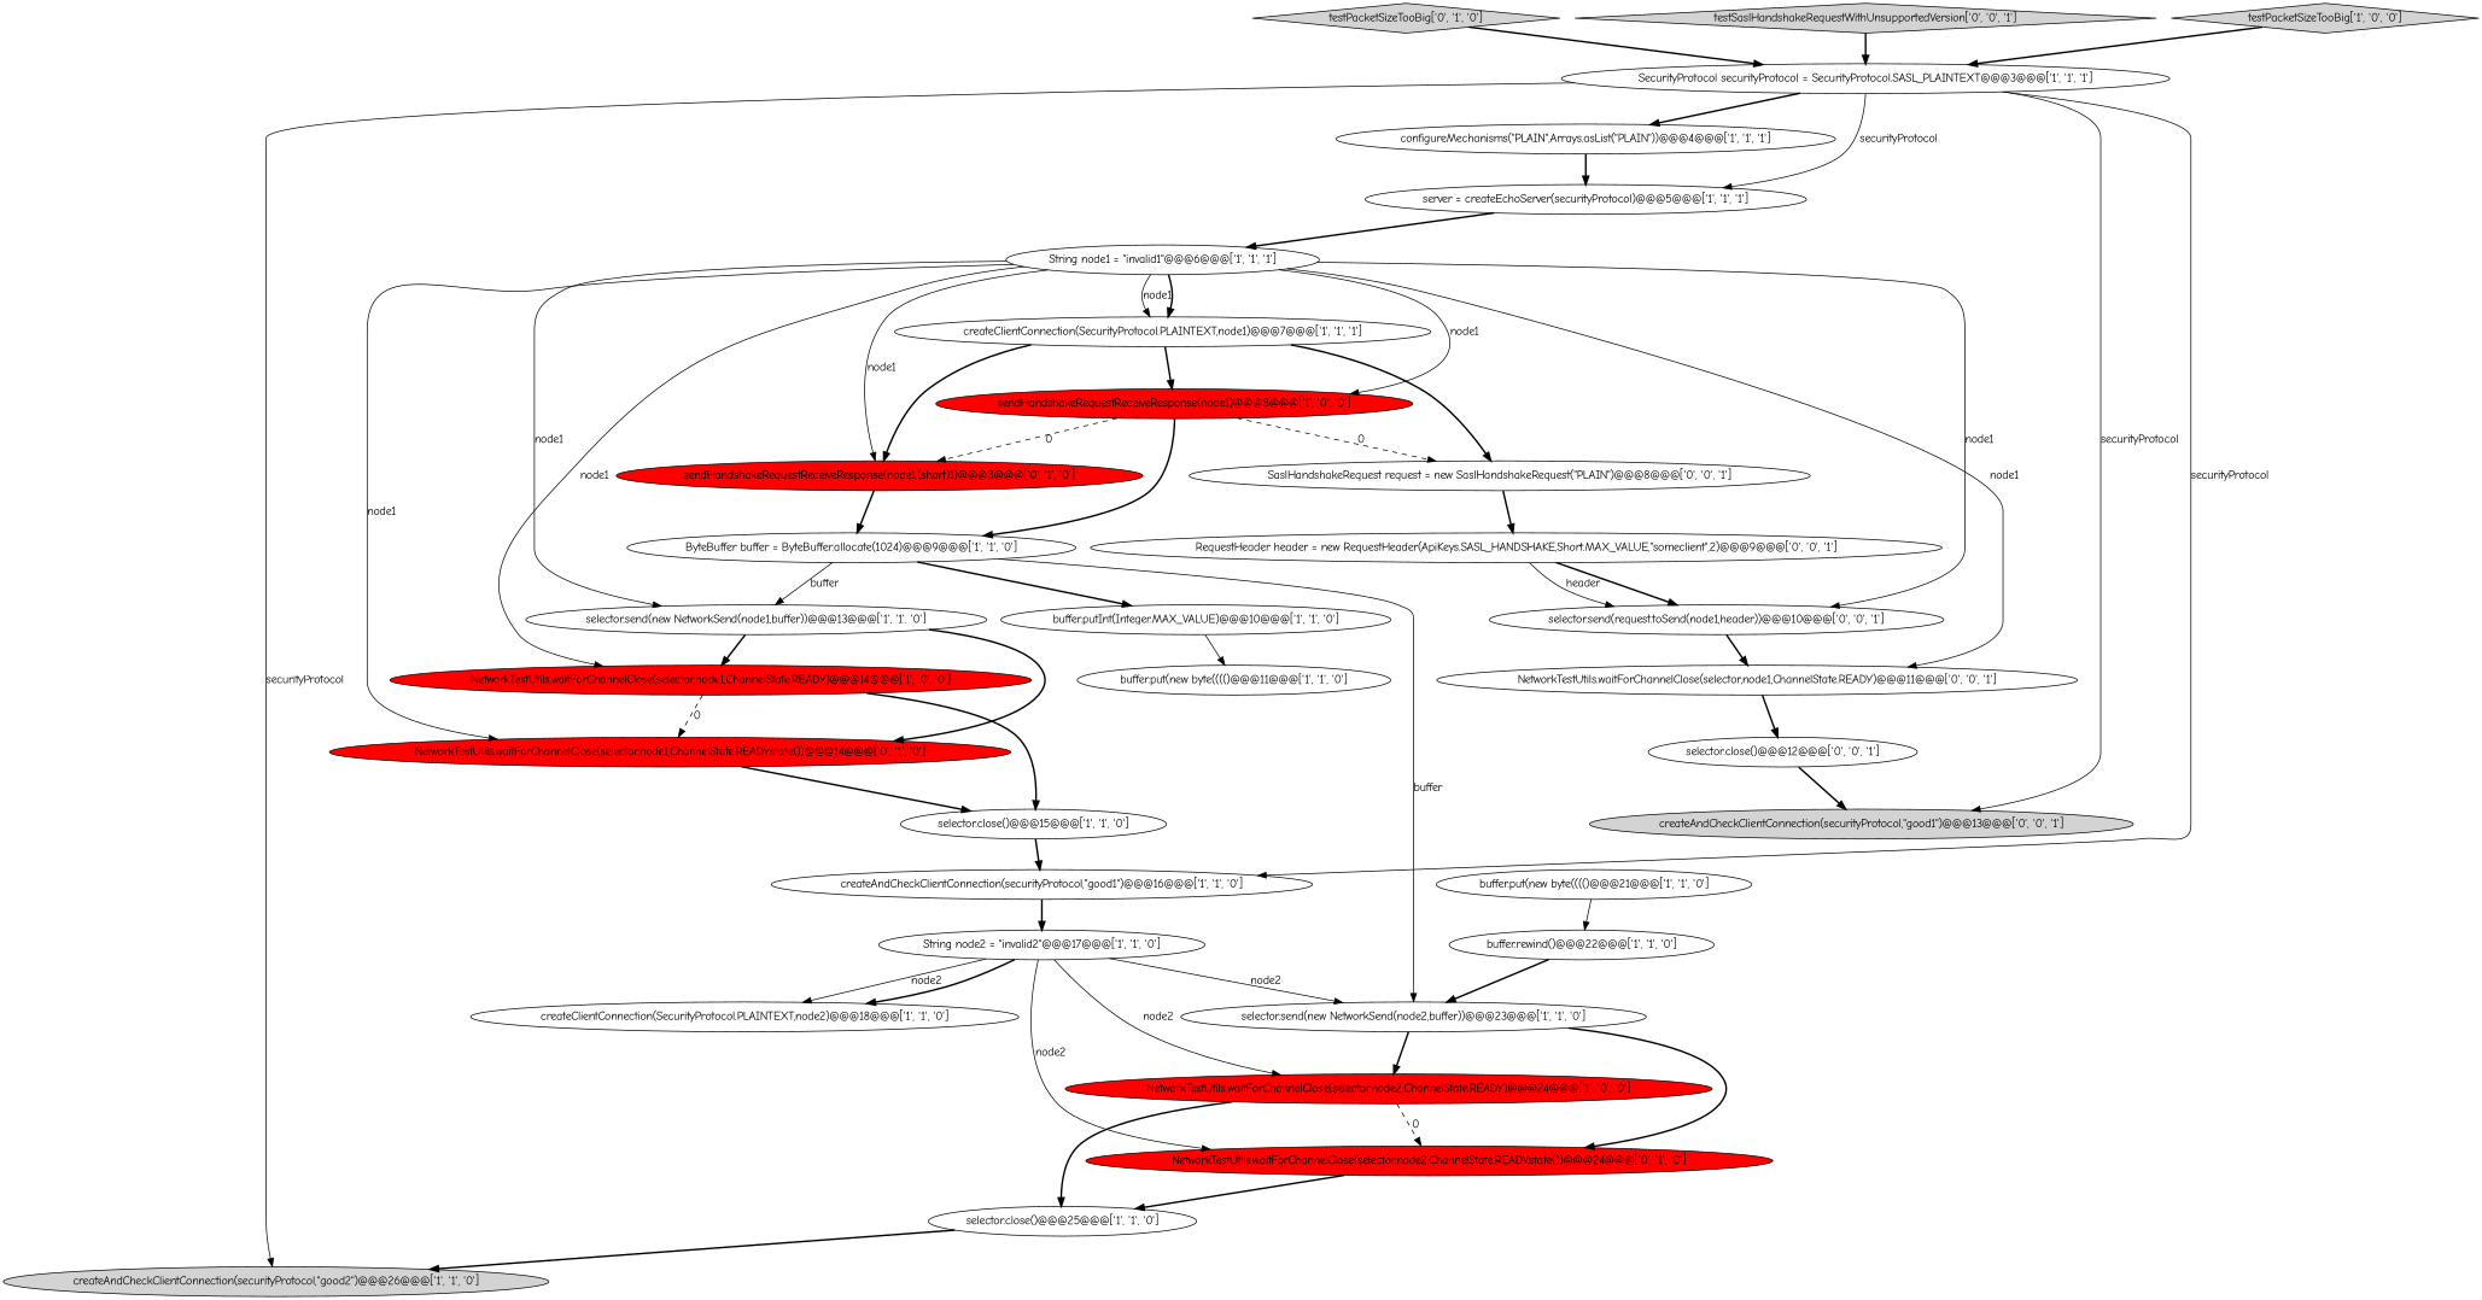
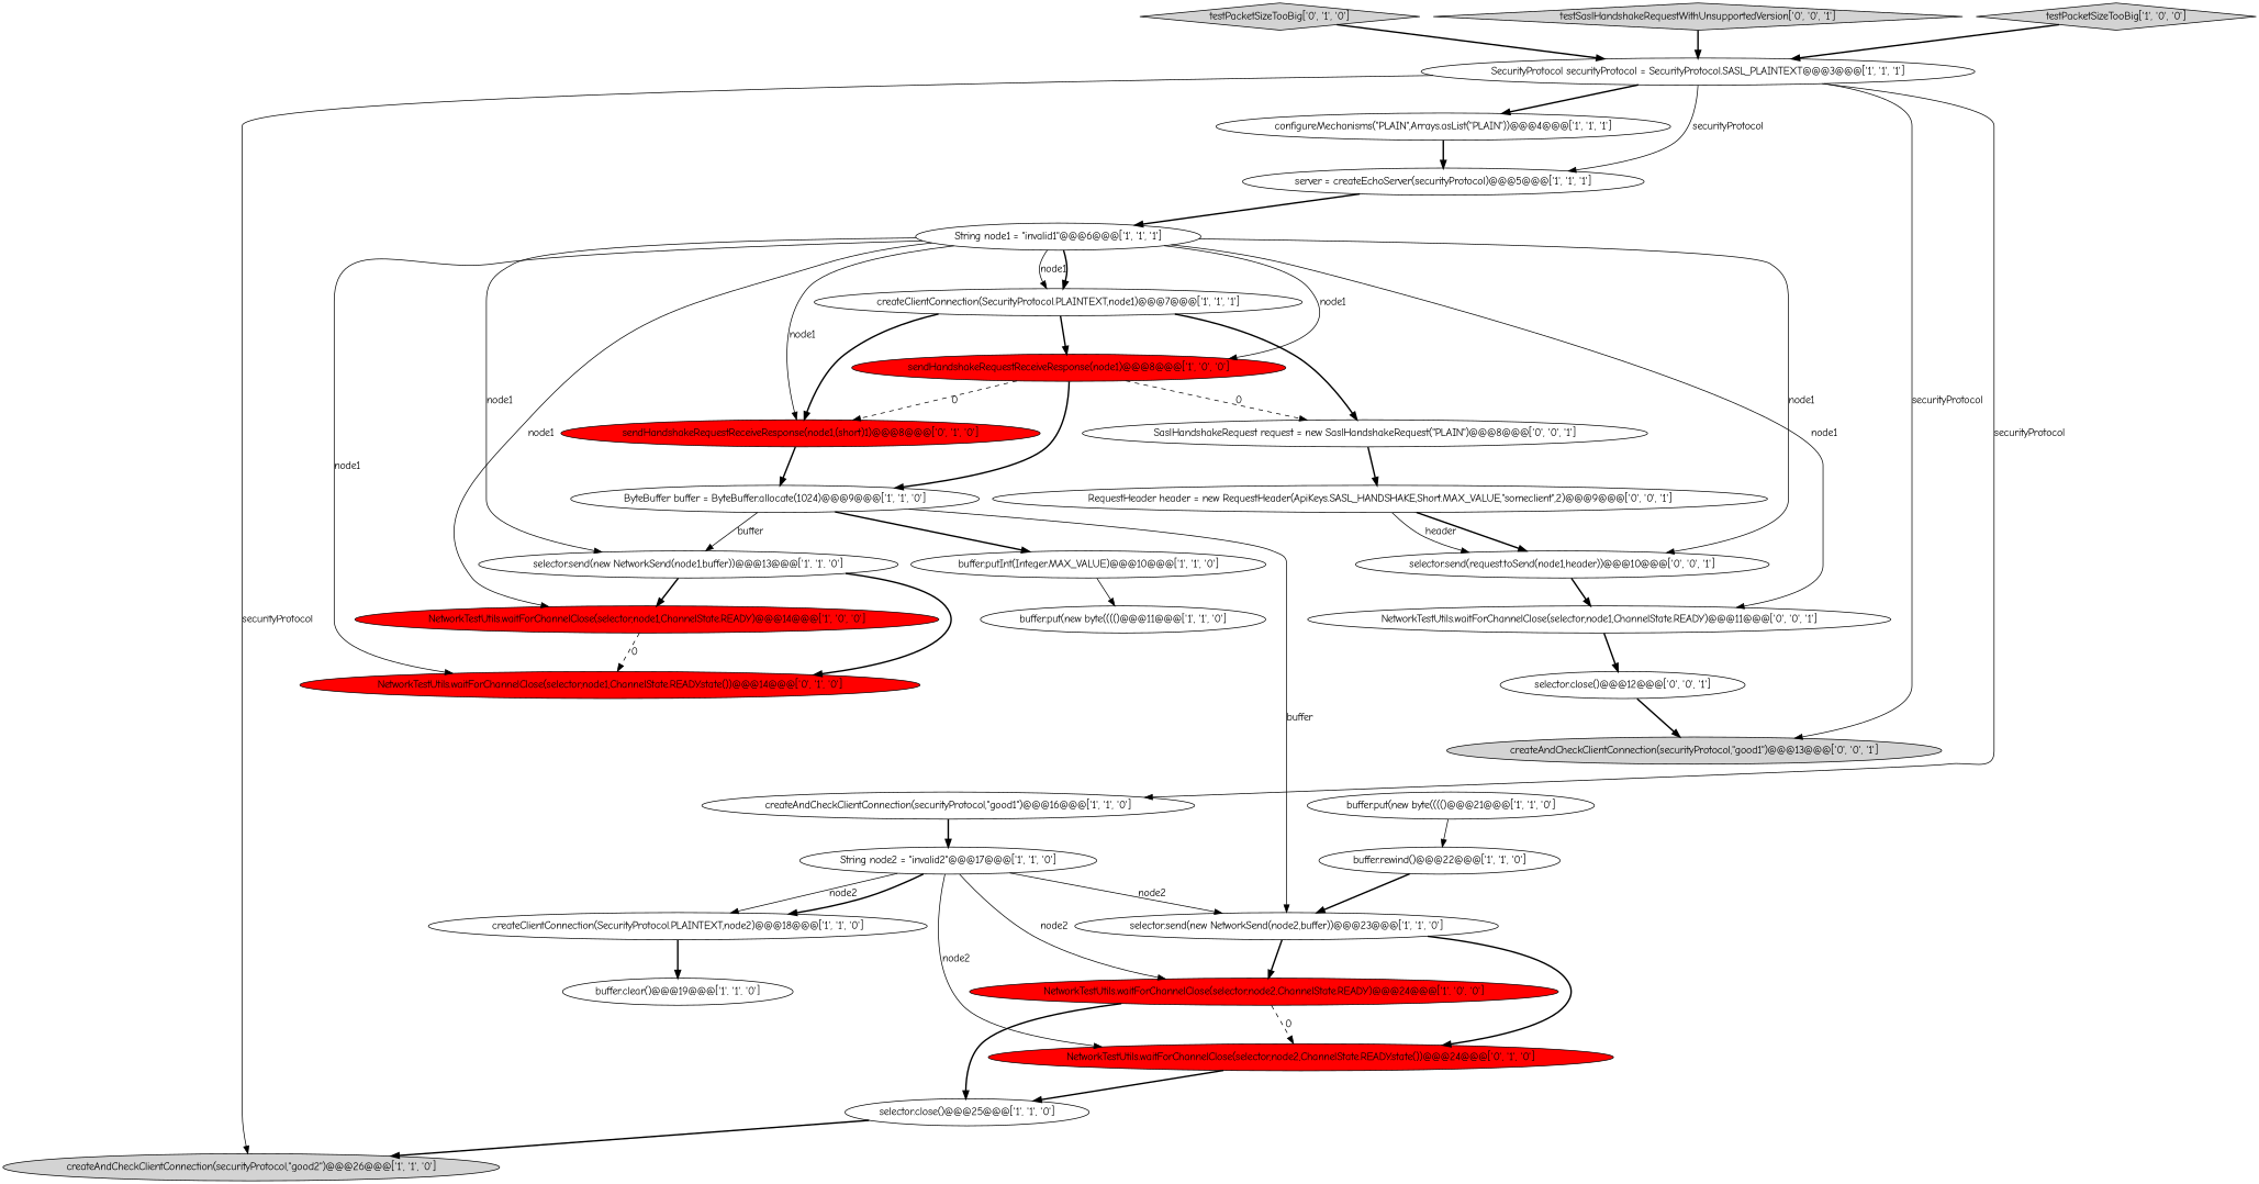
  digraph {
    fontname="Comic Neue"
    node [fillcolor=white fontname="Comic Neue" shape=ellipse style=filled]
    edge [fontname="Comic Neue" style=bold]
    n1 [label="ByteBuffer buffer = ByteBuffer.allocate(1024)@@@9@@@['1', '1', '0']"]
    n2 [label="buffer.putInt(Integer.MAX_VALUE)@@@10@@@['1', '1', '0']"]
    n3 [label="selector.send(new NetworkSend(node2,buffer))@@@23@@@['1', '1', '0']"]
    n4 [label="selector.send(new NetworkSend(node1,buffer))@@@13@@@['1', '1', '0']"]
    n5 [label="buffer.put(new byte(((()@@@11@@@['1', '1', '0']"]
    n6 [fillcolor=red label="NetworkTestUtils.waitForChannelClose(selector,node2,ChannelState.READY.state())@@@24@@@['0', '1', '0']"]
    n7 [fillcolor=red label="NetworkTestUtils.waitForChannelClose(selector,node2,ChannelState.READY)@@@24@@@['1', '0', '0']"]
    n8 [fillcolor=red label="NetworkTestUtils.waitForChannelClose(selector,node1,ChannelState.READY.state())@@@14@@@['0', '1', '0']"]
    n9 [fillcolor=red label="NetworkTestUtils.waitForChannelClose(selector,node1,ChannelState.READY)@@@14@@@['1', '0', '0']"]
    n10 [fillcolor=lightgray label="testPacketSizeTooBig['0', '1', '0']" shape=diamond]
    n11 [label="SecurityProtocol securityProtocol = SecurityProtocol.SASL_PLAINTEXT@@@3@@@['1', '1', '1']"]
    n12 [label="createAndCheckClientConnection(securityProtocol,\"good1\")@@@16@@@['1', '1', '0']"]
    n13 [fillcolor=lightgray label="createAndCheckClientConnection(securityProtocol,\"good1\")@@@13@@@['0', '0', '1']"]
    n14 [fillcolor=lightgray label="createAndCheckClientConnection(securityProtocol,\"good2\")@@@26@@@['1', '1', '0']"]
    n15 [label="server = createEchoServer(securityProtocol)@@@5@@@['1', '1', '1']"]
    n16 [label="configureMechanisms(\"PLAIN\",Arrays.asList(\"PLAIN\"))@@@4@@@['1', '1', '1']"]
    n17 [label="selector.send(request.toSend(node1,header))@@@10@@@['0', '0', '1']"]
    n18 [label="NetworkTestUtils.waitForChannelClose(selector,node1,ChannelState.READY)@@@11@@@['0', '0', '1']"]
    n19 [label="selector.close()@@@12@@@['0', '0', '1']"]
-   n20 [label="selector.close()@@@15@@@['1', '1', '0']"]
    n21 [label="String node2 = \"invalid2\"@@@17@@@['1', '1', '0']"]
    n22 [label="selector.close()@@@25@@@['1', '1', '0']"]
    n23 [fillcolor=red label="sendHandshakeRequestReceiveResponse(node1,(short)1)@@@8@@@['0', '1', '0']"]
    n24 [label="RequestHeader header = new RequestHeader(ApiKeys.SASL_HANDSHAKE,Short.MAX_VALUE,\"someclient\",2)@@@9@@@['0', '0', '1']"]
    n25 [label="createClientConnection(SecurityProtocol.PLAINTEXT,node2)@@@18@@@['1', '1', '0']"]
+   n26 [label="buffer.clear()@@@19@@@['1', '1', '0']"]
    n27 [label="SaslHandshakeRequest request = new SaslHandshakeRequest(\"PLAIN\")@@@8@@@['0', '0', '1']"]
    n28 [fillcolor=lightgray label="testSaslHandshakeRequestWithUnsupportedVersion['0', '0', '1']" shape=diamond]
    n29 [label="String node1 = \"invalid1\"@@@6@@@['1', '1', '1']"]
    n30 [label="createClientConnection(SecurityProtocol.PLAINTEXT,node1)@@@7@@@['1', '1', '1']"]
    n31 [fillcolor=red label="sendHandshakeRequestReceiveResponse(node1)@@@8@@@['1', '0', '0']"]
    n32 [fillcolor=lightgray label="testPacketSizeTooBig['1', '0', '0']" shape=diamond]
    n33 [label="buffer.rewind()@@@22@@@['1', '1', '0']"]
    n34 [label="buffer.put(new byte(((()@@@21@@@['1', '1', '0']"]
    n1 -> n2
    n1 -> n3 [label=buffer style=solid]
    n1 -> n4 [label=buffer style=solid]
    n2 -> n5 [style=solid]
    n3 -> n6
    n3 -> n7
    n4 -> n8
    n4 -> n9
    n6 -> n22
    n7 -> n6 [label=0 style=dashed]
    n7 -> n22
-   n8 -> n20
    n9 -> n8 [label=0 style=dashed]
-   n9 -> n20
    n10 -> n11
    n11 -> n12 [label=securityProtocol style=solid]
    n11 -> n13 [label=securityProtocol style=solid]
    n11 -> n14 [label=securityProtocol style=solid]
    n11 -> n15 [label=securityProtocol style=solid]
    n11 -> n16
    n12 -> n21
    n15 -> n29
    n16 -> n15
    n17 -> n18
    n18 -> n19
    n19 -> n13
-   n20 -> n12
    n21 -> n3 [label=node2 style=solid]
    n21 -> n6 [label=node2 style=solid]
    n21 -> n7 [label=node2 style=solid]
    n21 -> n25 [label=node2 style=solid]
    n21 -> n25
    n22 -> n14
    n23 -> n1
    n24 -> n17
    n24 -> n17 [label=header style=solid]
+   n25 -> n26
    n27 -> n24
    n28 -> n11
    n29 -> n4 [label=node1 style=solid]
    n29 -> n8 [label=node1 style=solid]
    n29 -> n9 [label=node1 style=solid]
    n29 -> n17 [label=node1 style=solid]
    n29 -> n18 [label=node1 style=solid]
    n29 -> n23 [label=node1 style=solid]
    n29 -> n30 [label=node1 style=solid]
    n29 -> n30
    n29 -> n31 [label=node1 style=solid]
    n30 -> n23
    n30 -> n27
    n30 -> n31
    n31 -> n1
    n31 -> n23 [label=0 style=dashed]
    n31 -> n27 [label=0 style=dashed]
    n32 -> n11
    n33 -> n3
    n34 -> n33 [style=solid]
  }
